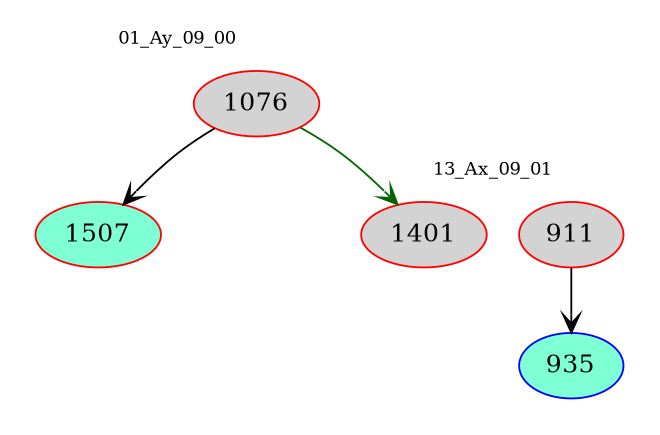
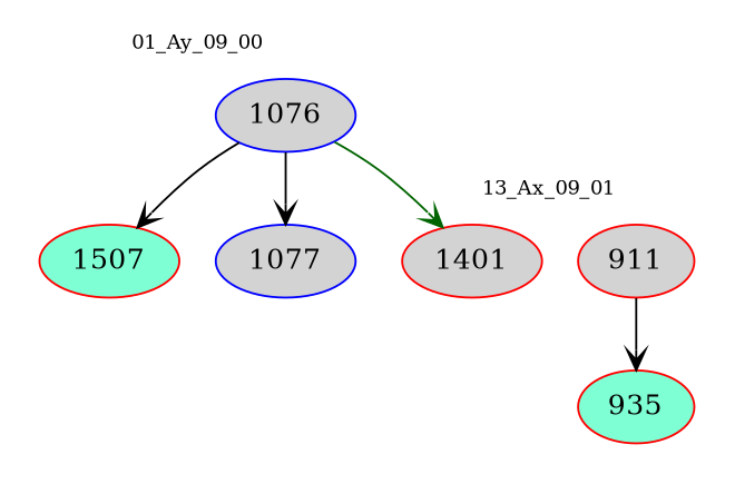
  digraph {
    node [color=red fillcolor=lightgrey style=filled]
    edge [arrowhead=vee color=black]
    n1 [label=911]
-   n2 [color=blue fillcolor=aquamarine label=935]
+   n2 [fillcolor=aquamarine label=935]
    n3 [label=1401]
-   n4 [label=1076]
+   n4 [color=blue label=1076]
    n5 [fillcolor=aquamarine label=1507]
+   n6 [color=blue label=1077]
    subgraph cluster_1 {
      color=white
      fontsize=10
      label="13_Ax_09_01"
      n1
      n2
      n3
    }
    subgraph cluster_2 {
      color=white
      fontsize=10
      label="01_Ay_09_00"
      n4
      n5
+     n6
    }
    n1 -> n2
    n4 -> n3 [color=darkgreen]
    n4 -> n5
+   n4 -> n6
  }
